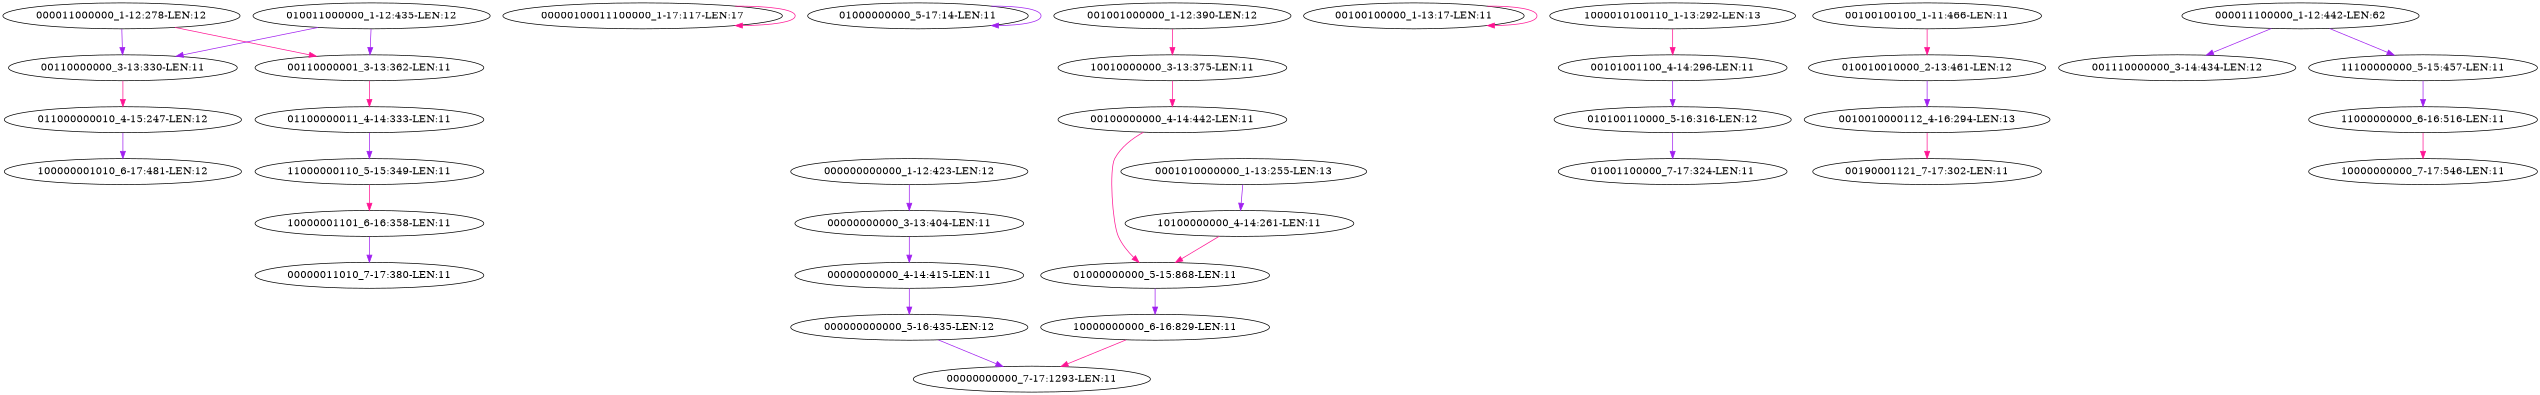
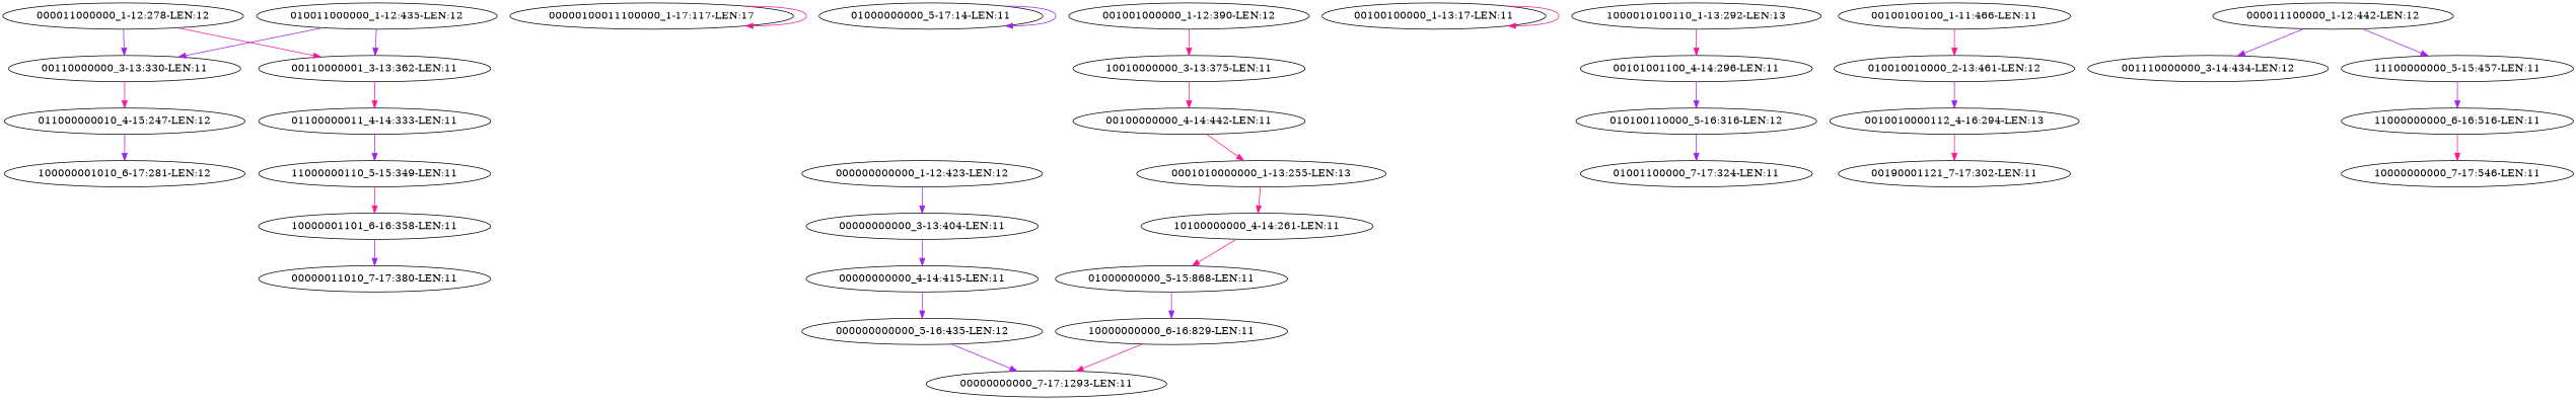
  digraph {
    edge [color=purple]
    "000011000000_1-12:278-LEN:12"
    "00110000000_3-13:330-LEN:11"
    "00110000001_3-13:362-LEN:11"
    "011000000010_4-15:247-LEN:12"
    "01100000011_4-14:333-LEN:11"
-   "100000001010_6-17:281-LEN:12" [label="100000001010_6-17:481-LEN:12"]
+   "100000001010_6-17:281-LEN:12"
    "11000000110_5-15:349-LEN:11"
    "00000100011100000_1-17:117-LEN:17"
    "01000000000_5-17:14-LEN:11"
    n10 [label="01000000000_5-15:868-LEN:11"]
    "10000000000_6-16:829-LEN:11"
    "00000000000_7-17:1293-LEN:11"
    "00000000000_3-13:404-LEN:11"
    "00000000000_4-14:415-LEN:11"
    "000000000000_5-16:435-LEN:12"
    "10100000000_4-14:261-LEN:11"
    "0001010000000_1-13:255-LEN:13"
    "00100100000_1-13:17-LEN:11"
    "00101001100_4-14:296-LEN:11"
    "010100110000_5-16:316-LEN:12"
    "01001100000_7-17:324-LEN:11"
    "00100000000_4-14:442-LEN:11"
    "1000010100110_1-13:292-LEN:13"
    "00100100100_1-11:466-LEN:11"
    "010010010000_2-13:461-LEN:12"
    "0010010000112_4-16:294-LEN:13"
    n27 [label="00190001121_7-17:302-LEN:11"]
    "10000001101_6-16:358-LEN:11"
    "00000011010_7-17:380-LEN:11"
-   "000011100000_1-12:442-LEN:12" [label="000011100000_1-12:442-LEN:62"]
+   "000011100000_1-12:442-LEN:12"
    "001110000000_3-14:434-LEN:12"
    "11100000000_5-15:457-LEN:11"
    "11000000000_6-16:516-LEN:11"
    "10000000000_7-17:546-LEN:11"
    "000000000000_1-12:423-LEN:12"
    "010011000000_1-12:435-LEN:12"
    "001001000000_1-12:390-LEN:12"
    "10010000000_3-13:375-LEN:11"
    "000011000000_1-12:278-LEN:12" -> "00110000000_3-13:330-LEN:11"
    "000011000000_1-12:278-LEN:12" -> "00110000001_3-13:362-LEN:11" [color=deeppink]
    "00110000000_3-13:330-LEN:11" -> "011000000010_4-15:247-LEN:12" [color=deeppink]
    "00110000001_3-13:362-LEN:11" -> "01100000011_4-14:333-LEN:11" [color=deeppink]
    "011000000010_4-15:247-LEN:12" -> "100000001010_6-17:281-LEN:12"
    "01100000011_4-14:333-LEN:11" -> "11000000110_5-15:349-LEN:11"
    "11000000110_5-15:349-LEN:11" -> "10000001101_6-16:358-LEN:11" [color=deeppink]
    "00000100011100000_1-17:117-LEN:17" -> "00000100011100000_1-17:117-LEN:17" [color=deeppink]
    "01000000000_5-17:14-LEN:11" -> "01000000000_5-17:14-LEN:11"
    n10 -> "10000000000_6-16:829-LEN:11"
    "10000000000_6-16:829-LEN:11" -> "00000000000_7-17:1293-LEN:11" [color=deeppink]
    "00000000000_3-13:404-LEN:11" -> "00000000000_4-14:415-LEN:11"
    "00000000000_4-14:415-LEN:11" -> "000000000000_5-16:435-LEN:12"
    "000000000000_5-16:435-LEN:12" -> "00000000000_7-17:1293-LEN:11"
    "10100000000_4-14:261-LEN:11" -> n10 [color=deeppink]
-   "0001010000000_1-13:255-LEN:13" -> "10100000000_4-14:261-LEN:11"
+   "0001010000000_1-13:255-LEN:13" -> "10100000000_4-14:261-LEN:11" [color=deeppink]
    "00100100000_1-13:17-LEN:11" -> "00100100000_1-13:17-LEN:11" [color=deeppink]
    "00101001100_4-14:296-LEN:11" -> "010100110000_5-16:316-LEN:12"
    "010100110000_5-16:316-LEN:12" -> "01001100000_7-17:324-LEN:11"
-   "00100000000_4-14:442-LEN:11" -> n10 [color=deeppink]
+   "00100000000_4-14:442-LEN:11" -> "0001010000000_1-13:255-LEN:13" [color=deeppink]
    "1000010100110_1-13:292-LEN:13" -> "00101001100_4-14:296-LEN:11" [color=deeppink]
    "00100100100_1-11:466-LEN:11" -> "010010010000_2-13:461-LEN:12" [color=deeppink]
    "010010010000_2-13:461-LEN:12" -> "0010010000112_4-16:294-LEN:13"
    "0010010000112_4-16:294-LEN:13" -> n27 [color=deeppink]
    "10000001101_6-16:358-LEN:11" -> "00000011010_7-17:380-LEN:11"
    "000011100000_1-12:442-LEN:12" -> "001110000000_3-14:434-LEN:12"
    "000011100000_1-12:442-LEN:12" -> "11100000000_5-15:457-LEN:11"
    "11100000000_5-15:457-LEN:11" -> "11000000000_6-16:516-LEN:11"
    "11000000000_6-16:516-LEN:11" -> "10000000000_7-17:546-LEN:11" [color=deeppink]
    "000000000000_1-12:423-LEN:12" -> "00000000000_3-13:404-LEN:11"
    "010011000000_1-12:435-LEN:12" -> "00110000000_3-13:330-LEN:11"
    "010011000000_1-12:435-LEN:12" -> "00110000001_3-13:362-LEN:11"
    "001001000000_1-12:390-LEN:12" -> "10010000000_3-13:375-LEN:11" [color=deeppink]
    "10010000000_3-13:375-LEN:11" -> "00100000000_4-14:442-LEN:11" [color=deeppink]
  }
